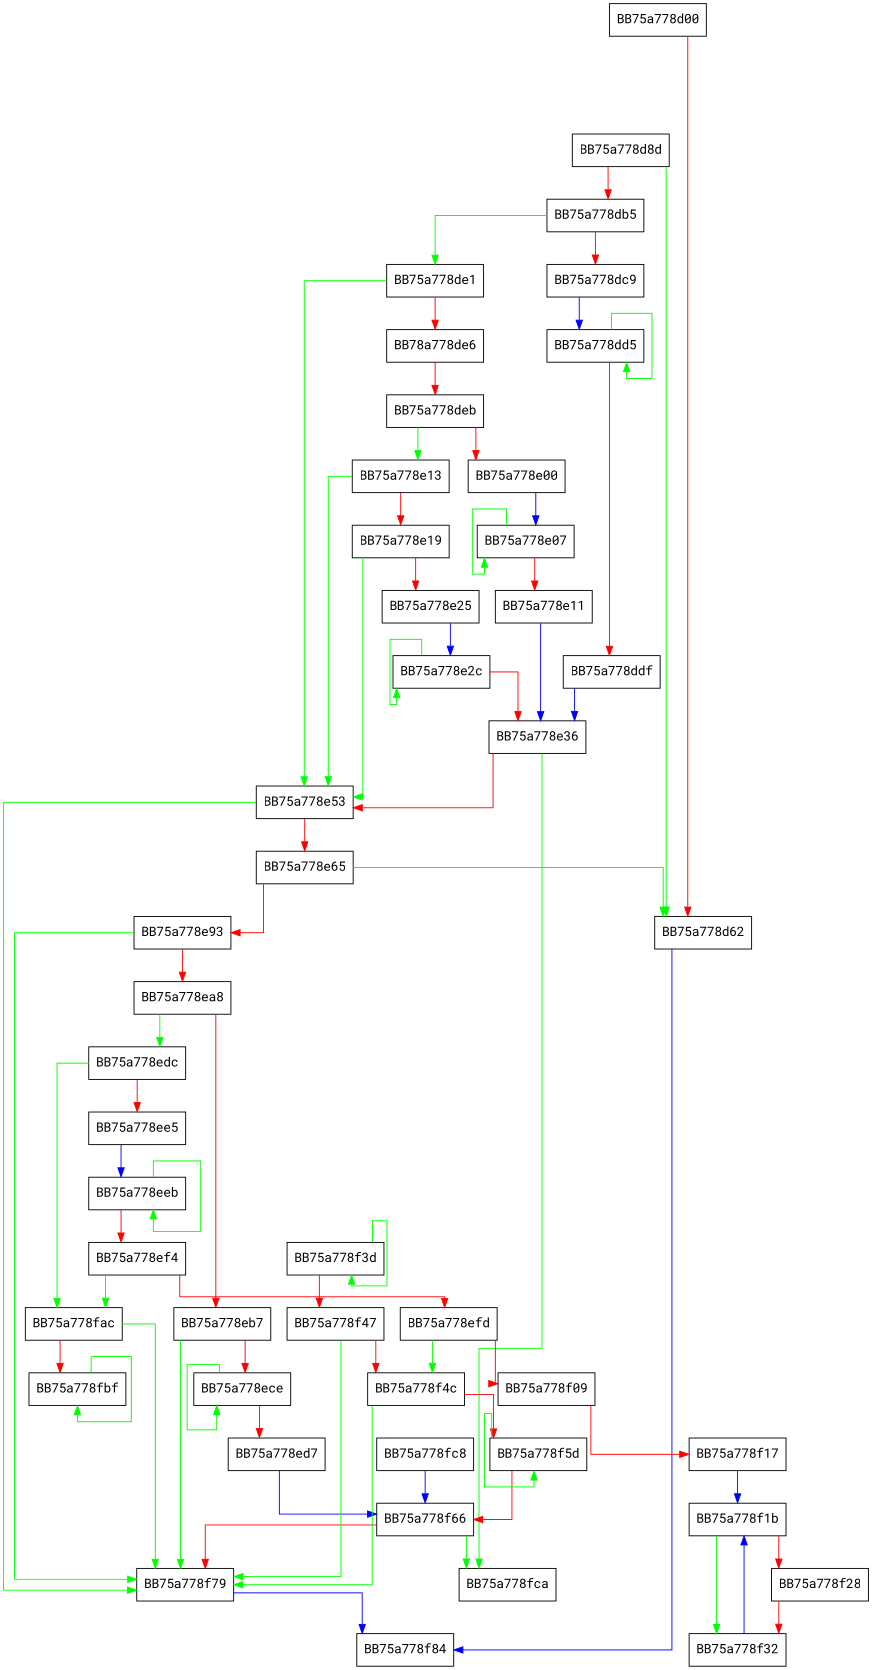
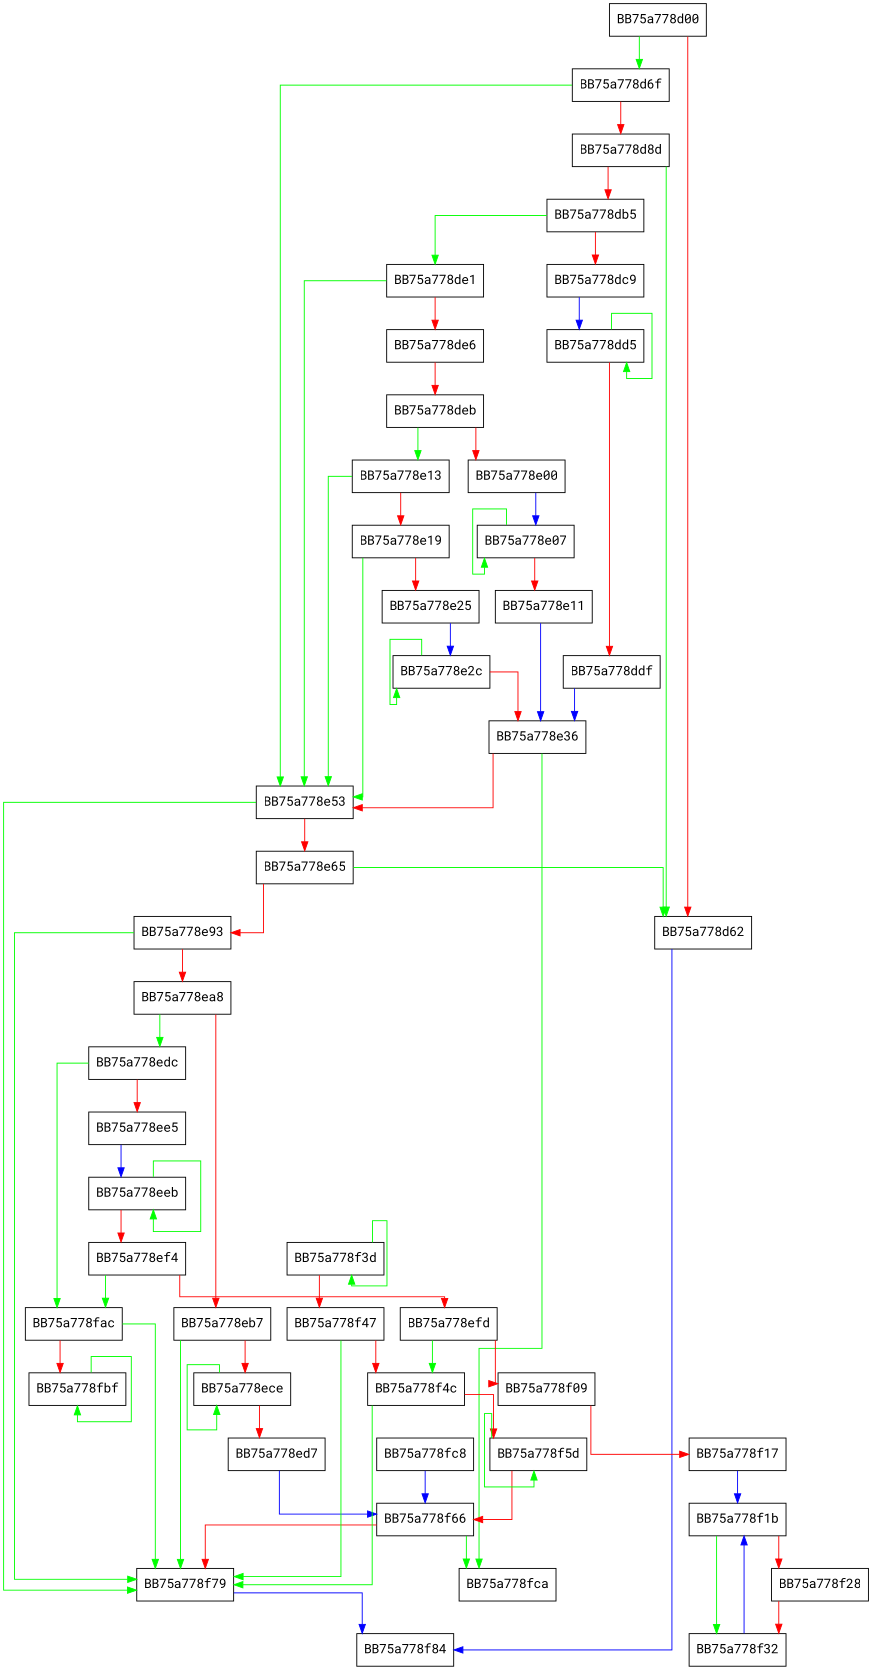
  digraph {
    fontname="Roboto Mono"
    splines=ortho
    node [fontname="Roboto Mono" shape=box]
    edge [color=red fontname="Roboto Mono"]
    BB75a778d00
+   BB75a778d6f
    BB75a778d62
    BB75a778e53
    BB75a778d8d
    BB75a778f84
    BB75a778f79
    BB75a778e65
    BB75a778db5
    BB75a778e93
    BB75a778de1
    BB75a778dc9
-   BB75a778de6 [label=BB78a778de6]
+   BB75a778de6
    BB75a778dd5
    BB75a778deb
    BB75a778ddf
    BB75a778e36
    BB75a778fca
    BB75a778e13
    BB75a778e19
    BB75a778e00
    BB75a778e25
    BB75a778e07
    BB75a778e11
    BB75a778e2c
    BB75a778ea8
    BB75a778edc
    BB75a778eb7
    BB75a778fac
    BB75a778ee5
    BB75a778ece
    BB75a778fbf
    BB75a778eeb
    BB75a778ed7
    BB75a778f66
    BB75a778ef4
    BB75a778efd
    BB75a778f4c
    BB75a778f09
    BB75a778f5d
    BB75a778f17
    BB75a778f1b
    BB75a778f3d
    BB75a778f47
    BB75a778f32
    BB75a778f28
    BB75a778fc8
+   BB75a778d00 -> BB75a778d6f [color=green]
    BB75a778d00 -> BB75a778d62
+   BB75a778d6f -> BB75a778e53 [color=green]
+   BB75a778d6f -> BB75a778d8d
    BB75a778d62 -> BB75a778f84 [color=blue]
    BB75a778e53 -> BB75a778f79 [color=green]
    BB75a778e53 -> BB75a778e65
    BB75a778d8d -> BB75a778d62 [color=green]
    BB75a778d8d -> BB75a778db5
    BB75a778f79 -> BB75a778f84 [color=blue]
    BB75a778e65 -> BB75a778d62 [color=green]
    BB75a778e65 -> BB75a778e93
    BB75a778db5 -> BB75a778de1 [color=green]
    BB75a778db5 -> BB75a778dc9
    BB75a778e93 -> BB75a778f79 [color=green]
    BB75a778e93 -> BB75a778ea8
    BB75a778de1 -> BB75a778e53 [color=green]
    BB75a778de1 -> BB75a778de6
    BB75a778dc9 -> BB75a778dd5 [color=blue]
    BB75a778de6 -> BB75a778deb
    BB75a778dd5 -> BB75a778dd5 [color=green]
    BB75a778dd5 -> BB75a778ddf
    BB75a778deb -> BB75a778e13 [color=green]
    BB75a778deb -> BB75a778e00
    BB75a778ddf -> BB75a778e36 [color=blue]
    BB75a778e36 -> BB75a778e53
    BB75a778e36 -> BB75a778fca [color=green]
    BB75a778e13 -> BB75a778e53 [color=green]
    BB75a778e13 -> BB75a778e19
    BB75a778e19 -> BB75a778e53 [color=green]
    BB75a778e19 -> BB75a778e25
    BB75a778e00 -> BB75a778e07 [color=blue]
    BB75a778e25 -> BB75a778e2c [color=blue]
    BB75a778e07 -> BB75a778e07 [color=green]
    BB75a778e07 -> BB75a778e11
    BB75a778e11 -> BB75a778e36 [color=blue]
    BB75a778e2c -> BB75a778e36
    BB75a778e2c -> BB75a778e2c [color=green]
    BB75a778ea8 -> BB75a778edc [color=green]
    BB75a778ea8 -> BB75a778eb7
    BB75a778edc -> BB75a778fac [color=green]
    BB75a778edc -> BB75a778ee5
    BB75a778eb7 -> BB75a778f79 [color=green]
    BB75a778eb7 -> BB75a778ece
    BB75a778fac -> BB75a778f79 [color=green]
    BB75a778fac -> BB75a778fbf
    BB75a778ee5 -> BB75a778eeb [color=blue]
    BB75a778ece -> BB75a778ece [color=green]
    BB75a778ece -> BB75a778ed7
    BB75a778fbf -> BB75a778fbf [color=green]
    BB75a778eeb -> BB75a778eeb [color=green]
    BB75a778eeb -> BB75a778ef4
    BB75a778ed7 -> BB75a778f66 [color=blue]
    BB75a778f66 -> BB75a778f79
    BB75a778f66 -> BB75a778fca [color=green]
    BB75a778ef4 -> BB75a778fac [color=green]
    BB75a778ef4 -> BB75a778efd
    BB75a778efd -> BB75a778f4c [color=green]
    BB75a778efd -> BB75a778f09
    BB75a778f4c -> BB75a778f79 [color=green]
    BB75a778f4c -> BB75a778f5d
    BB75a778f09 -> BB75a778f17
    BB75a778f5d -> BB75a778f66
    BB75a778f5d -> BB75a778f5d [color=green]
    BB75a778f17 -> BB75a778f1b [color=blue]
    BB75a778f1b -> BB75a778f32 [color=green]
    BB75a778f1b -> BB75a778f28
    BB75a778f3d -> BB75a778f3d [color=green]
    BB75a778f3d -> BB75a778f47
    BB75a778f47 -> BB75a778f79 [color=green]
    BB75a778f47 -> BB75a778f4c
    BB75a778f32 -> BB75a778f1b [color=blue]
    BB75a778f28 -> BB75a778f32
    BB75a778fc8 -> BB75a778f66 [color=blue]
  }
